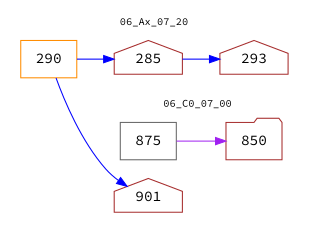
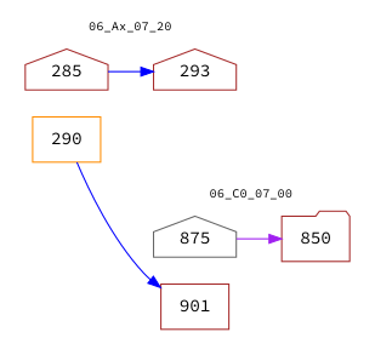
  digraph {
    fontname="Source Code Pro"
    rankdir=LR
    node [color=brown fontname="Source Code Pro" shape=box]
    edge [color=blue fontname="Source Code Pro"]
    n1 [color=darkorange label=290]
    n2 [label=285 shape=house]
    n3 [label=293 shape=house]
-   n4 [color=gray40 label=875]
+   n4 [color=gray40 label=875 shape=house]
    n5 [label=850 shape=folder]
-   n6 [label=901 shape=house]
+   n6 [label=901]
    subgraph cluster_1 {
      color=white
      fontsize=10
      label="06_Ax_07_20"
      n1
      n2
      n3
    }
    subgraph cluster_2 {
      color=white
      fontsize=10
      label="06_C0_07_00"
      n4
      n5
      n6
    }
-   n1 -> n2
    n1 -> n6
    n2 -> n3
    n4 -> n5 [color=purple]
  }
